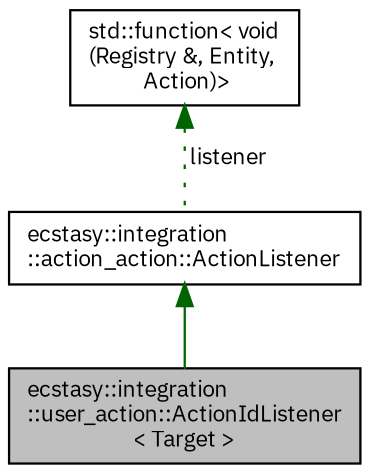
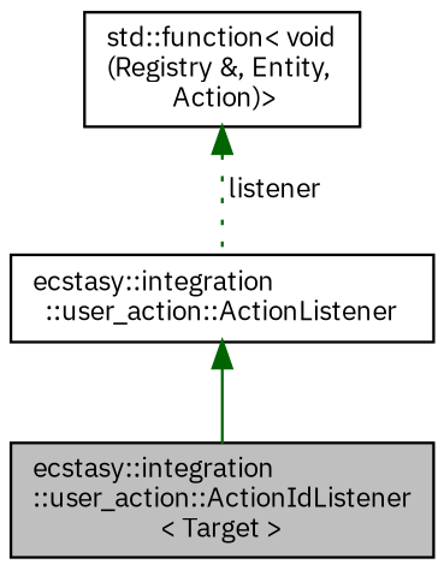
  digraph {
    fontname="IBM Plex Sans"
    node [color=black fillcolor=white fontname="IBM Plex Sans" fontsize=10 shape=record style=filled]
    edge [color=darkgreen dir=back fontname="IBM Plex Sans" fontsize=10 labelfontname=Helvetica labelfontsize=10]
    n1 [fillcolor=grey75 fontcolor=black height=0.2 label="ecstasy::integration\l::user_action::ActionIdListener\l\< Target \>" width=0.4]
-   n2 [height=0.2 label="ecstasy::integration\l::action_action::ActionListener" width=0.4]
+   n2 [height=0.2 label="ecstasy::integration\l::user_action::ActionListener" width=0.4]
    n3 [height=0.2 label="std::function\< void\l(Registry &, Entity,\l Action)\>" width=0.4]
    n2 -> n1 [style=solid]
    n3 -> n2 [label=" listener" style=dotted]
  }
